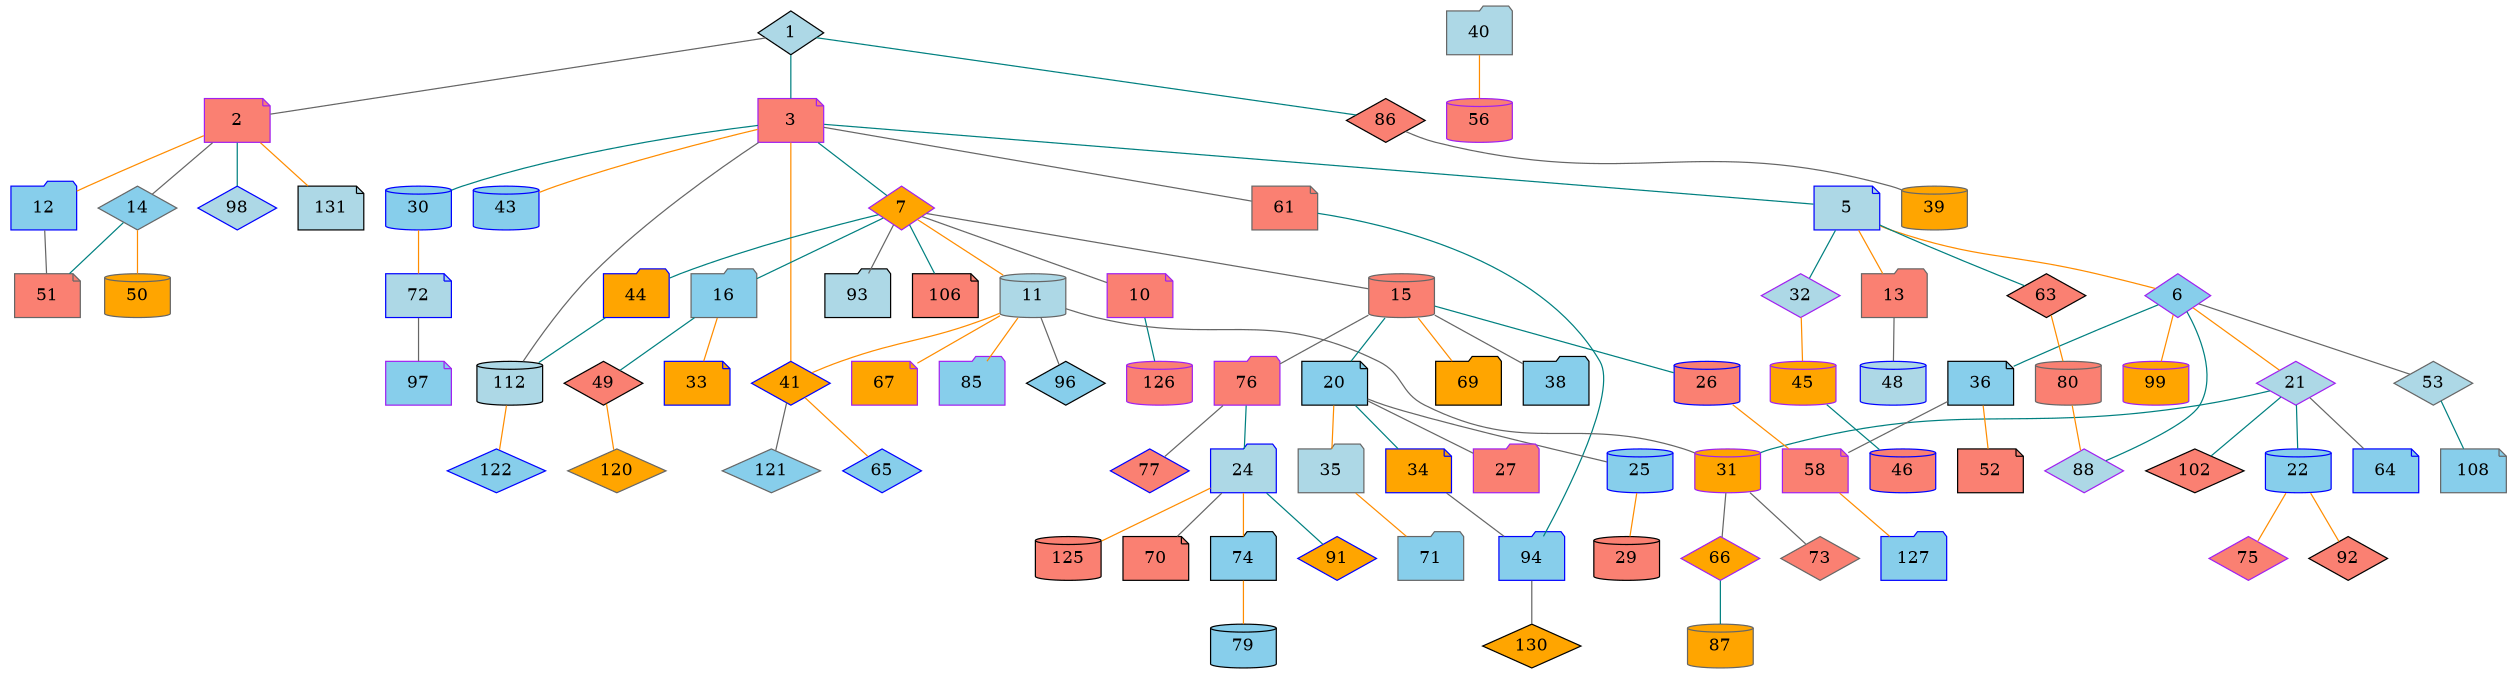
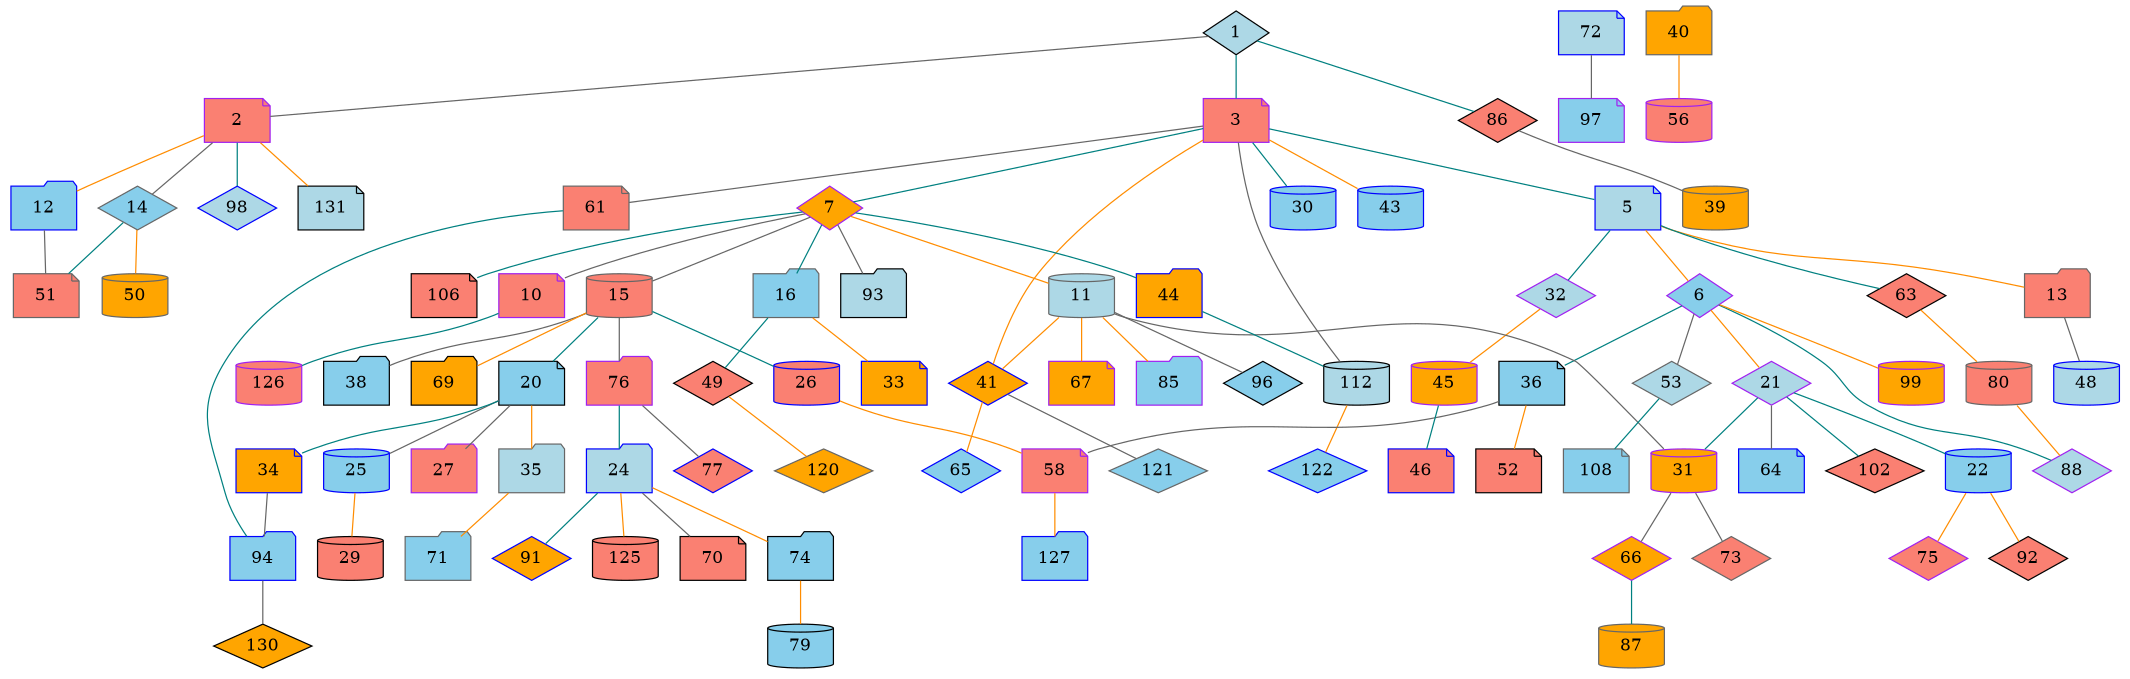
  graph {
    node [color=blue fillcolor=salmon shape=diamond style=filled]
    edge [color=darkorange]
    1 [color=black fillcolor=lightblue super="+81"]
    2 [color=purple shape=note super="+19"]
    3 [color=purple shape=note super="+4"]
    86 [color=black]
    12 [fillcolor=skyblue shape=folder]
    14 [color=gray40 fillcolor=skyblue]
    98 [fillcolor=lightblue super="+124"]
    131 [color=black fillcolor=lightblue shape=note]
    5 [fillcolor=lightblue shape=note super="+9"]
    7 [color=purple fillcolor=orange super="+8"]
    30 [fillcolor=skyblue shape=cylinder super="+82"]
    41 [fillcolor=orange super="+84"]
    43 [fillcolor=skyblue shape=cylinder]
    61 [color=gray40 shape=note super="+104"]
    112 [color=black fillcolor=lightblue shape=cylinder]
    39 [color=gray40 fillcolor=orange shape=cylinder super="+90"]
    51 [color=gray40 shape=note super="+123"]
    50 [color=gray40 fillcolor=orange shape=cylinder]
    6 [color=purple fillcolor=skyblue super="+57"]
    13 [color=gray40 shape=folder super="+107"]
    32 [color=purple fillcolor=lightblue]
    63 [color=black]
    10 [color=purple shape=note super="+55"]
    11 [color=gray40 fillcolor=lightblue shape=cylinder super="+28"]
    15 [color=gray40 shape=cylinder super="+18"]
    16 [color=gray40 fillcolor=skyblue shape=folder super="+17"]
    44 [fillcolor=orange shape=folder super="+47"]
    93 [color=black fillcolor=lightblue shape=folder]
    106 [color=black shape=note]
    72 [fillcolor=lightblue shape=note super="+78"]
    65 [fillcolor=skyblue super="+118"]
    121 [color=gray40 fillcolor=skyblue]
    94 [fillcolor=skyblue shape=folder super="+111"]
    122 [fillcolor=skyblue]
    21 [color=purple fillcolor=lightblue super="+129"]
    36 [color=black fillcolor=skyblue shape=note super="+117"]
    53 [color=gray40 fillcolor=lightblue super="+68"]
    88 [color=purple fillcolor=lightblue super="+116"]
    99 [color=purple fillcolor=orange shape=cylinder]
    48 [fillcolor=lightblue shape=cylinder super="+119"]
    45 [color=purple fillcolor=orange shape=cylinder super="+60"]
    80 [color=gray40 shape=cylinder super="+100"]
    31 [color=purple fillcolor=orange shape=cylinder super="+54"]
    22 [fillcolor=skyblue shape=cylinder super="+62"]
    64 [fillcolor=skyblue shape=note]
    102 [color=black]
    58 [color=purple shape=note super="+110"]
    52 [color=black shape=note]
    108 [color=gray40 fillcolor=skyblue shape=note]
    126 [color=purple shape=cylinder]
    67 [color=purple fillcolor=orange shape=note]
    85 [color=purple fillcolor=skyblue shape=folder]
    96 [color=black fillcolor=skyblue]
    20 [color=black fillcolor=skyblue shape=note super="+23"]
    26 [shape=cylinder super="+37"]
    38 [color=black fillcolor=skyblue shape=folder super="+113"]
    69 [color=black fillcolor=orange shape=folder]
    76 [color=purple shape=folder super="+115"]
    33 [fillcolor=orange shape=note]
    49 [color=black super="+59"]
    66 [color=purple fillcolor=orange]
    73 [color=gray40]
-   40 [color=gray40 fillcolor=lightblue shape=folder super="+128"]
+   40 [color=gray40 fillcolor=orange shape=folder super="+128"]
    56 [color=purple shape=cylinder super="+83"]
    25 [fillcolor=skyblue shape=cylinder super="+101"]
    27 [color=purple shape=folder]
    34 [fillcolor=orange shape=note super="+42"]
    35 [color=gray40 fillcolor=lightblue shape=folder]
    24 [fillcolor=lightblue shape=folder super="+114"]
    77 [super="+89"]
    120 [color=gray40 fillcolor=orange]
    70 [color=black shape=note]
    74 [color=black fillcolor=skyblue shape=folder super="+95"]
    91 [fillcolor=orange]
    125 [color=black shape=cylinder]
    29 [color=black shape=cylinder]
    71 [color=gray40 fillcolor=skyblue shape=folder super="+103"]
    130 [color=black fillcolor=orange]
    75 [color=purple]
    92 [color=black]
    79 [color=black fillcolor=skyblue shape=cylinder]
    127 [fillcolor=skyblue shape=folder]
    97 [color=purple fillcolor=skyblue shape=note]
    87 [color=gray40 fillcolor=orange shape=cylinder super="+109"]
-   46 [shape=cylinder super="+105"]
+   46 [shape=note super="+105"]
    1 -- 2 [color=gray40]
    1 -- 3 [color=teal]
    1 -- 86 [color=teal]
    2 -- 12
    2 -- 14 [color=gray40]
    2 -- 98 [color=teal]
    2 -- 131
    3 -- 5 [color=teal]
    3 -- 7 [color=teal]
    3 -- 30 [color=teal]
    3 -- 41
    3 -- 43
    3 -- 61 [color=gray40]
    3 -- 112 [color=gray40]
    86 -- 39 [color=gray40]
    12 -- 51 [color=gray40]
    14 -- 51 [color=teal]
    14 -- 50
    5 -- 6
    5 -- 13
    5 -- 32 [color=teal]
    5 -- 63 [color=teal]
    7 -- 10 [color=gray40]
    7 -- 11
    7 -- 15 [color=gray40]
    7 -- 16 [color=teal]
    7 -- 44 [color=teal]
    7 -- 93 [color=gray40]
    7 -- 106 [color=teal]
-   30 -- 72
    41 -- 65
    41 -- 121 [color=gray40]
    61 -- 94 [color=teal]
    112 -- 122
    6 -- 21
    6 -- 36 [color=teal]
    6 -- 53 [color=gray40]
    6 -- 88 [color=teal]
    6 -- 99
    13 -- 48 [color=gray40]
    32 -- 45
    63 -- 80
    10 -- 126 [color=teal]
    11 -- 41
    11 -- 31 [color=gray40]
    11 -- 67
    11 -- 85
    11 -- 96 [color=gray40]
    15 -- 20 [color=teal]
    15 -- 26 [color=teal]
    15 -- 38 [color=gray40]
    15 -- 69
    15 -- 76 [color=gray40]
    16 -- 33
    16 -- 49 [color=teal]
    44 -- 112 [color=teal]
    72 -- 97 [color=gray40]
    94 -- 130 [color=gray40]
    21 -- 31 [color=teal]
    21 -- 22 [color=teal]
    21 -- 64 [color=gray40]
    21 -- 102 [color=teal]
    36 -- 58 [color=gray40]
    36 -- 52
    53 -- 108 [color=teal]
    45 -- 46 [color=teal]
    80 -- 88
    31 -- 66 [color=gray40]
    31 -- 73 [color=gray40]
    22 -- 75
    22 -- 92
    58 -- 127
    20 -- 25 [color=gray40]
    20 -- 27 [color=gray40]
    20 -- 34 [color=teal]
    20 -- 35
    26 -- 58
    76 -- 24 [color=teal]
    76 -- 77 [color=gray40]
    49 -- 120
    66 -- 87 [color=teal]
    40 -- 56
    25 -- 29
    34 -- 94 [color=gray40]
    35 -- 71
    24 -- 70 [color=gray40]
    24 -- 74
    24 -- 91 [color=teal]
    24 -- 125
    74 -- 79
  }
